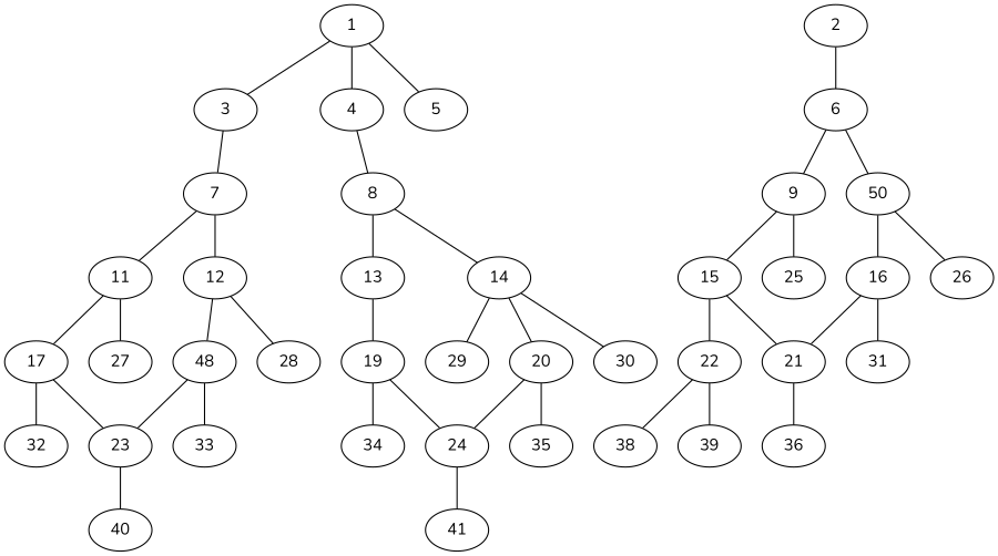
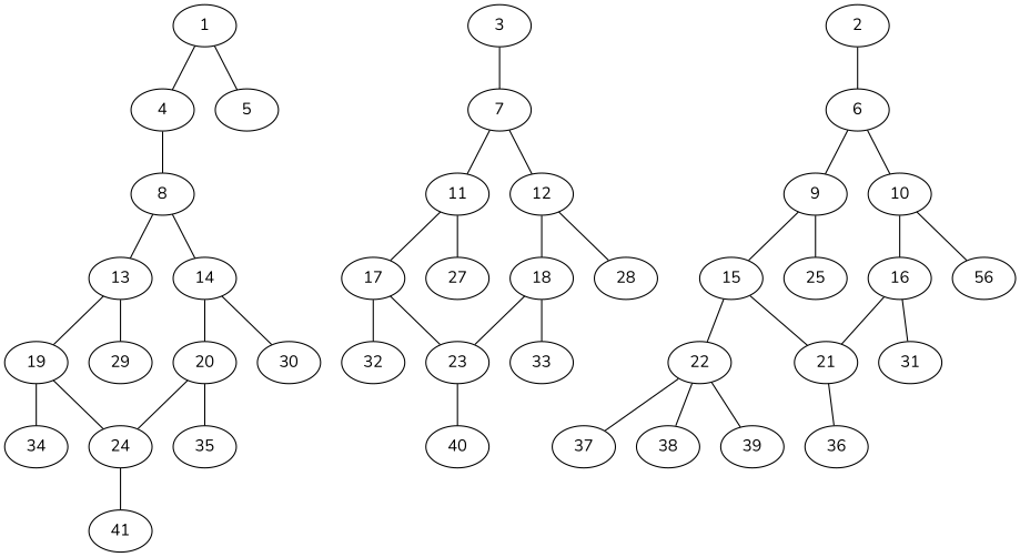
  graph {
    fontname=Nunito
    node [chem=C fontname=Nunito]
    edge [fontname=Nunito valence=1]
    1 [chem=P]
    3 [chem=O]
    4 [chem=O]
    5 [chem=O]
    2 [chem=O]
    6
    7
    8
    9
-   10 [label=50]
+   10
    11
    12
    13
    14
    15
    25 [chem=H]
    16
-   26 [chem=H]
+   26 [chem=H label=56]
    17
    27 [chem=H]
-   18 [label=48]
+   18
    28 [chem=H]
    19
    29 [chem=H]
    20
    30 [chem=H]
    21
    22
    31 [chem=H]
    23
    32 [chem=H]
    33 [chem=H]
    24
    34 [chem=H]
    35 [chem=H]
    36 [chem=H]
+   37 [chem=H]
    38 [chem=H]
    39 [chem=H]
    40 [chem=H]
    41 [chem=H]
-   1 -- 3
    1 -- 4
    1 -- 5 [valence=2]
    3 -- 7
    4 -- 8
    2 -- 6
    6 -- 9 [valence=2]
    6 -- 10
    7 -- 11
    7 -- 12 [valence=2]
    8 -- 13
    8 -- 14 [valence=2]
    9 -- 15
    9 -- 25
    10 -- 16 [valence=2]
    10 -- 26
    11 -- 17 [valence=2]
    11 -- 27
    12 -- 18
    12 -- 28
    13 -- 19 [valence=2]
-   14 -- 29
+   13 -- 29
    14 -- 20
    14 -- 30
    15 -- 21 [valence=2]
    15 -- 22
    16 -- 21
    16 -- 31
    17 -- 23
    17 -- 32
    18 -- 23 [valence=2]
    18 -- 33
    19 -- 24
    19 -- 34
    20 -- 24 [valence=2]
    20 -- 35
    21 -- 36
+   22 -- 37
    22 -- 38
    22 -- 39
    23 -- 40
    24 -- 41
  }
